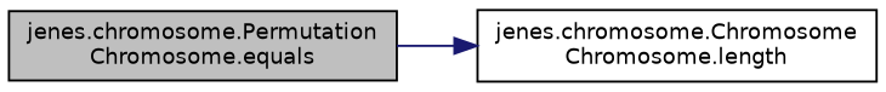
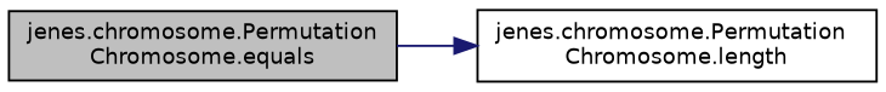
  digraph {
    rankdir=LR
    node [color=black fontname=Helvetica fontsize=10 shape=record style=filled]
    n1 [fillcolor=grey75 fontcolor=black height=0.2 label="jenes.chromosome.Permutation\lChromosome.equals" width=0.4]
-   n2 [fillcolor=white height=0.2 label="jenes.chromosome.Chromosome\lChromosome.length" width=0.4]
+   n2 [fillcolor=white height=0.2 label="jenes.chromosome.Permutation\lChromosome.length" width=0.4]
    n1 -> n2 [color=midnightblue fontname=Helvetica fontsize=10 labelfontname=Helvetica labelfontsize=10 style=solid]
  }
